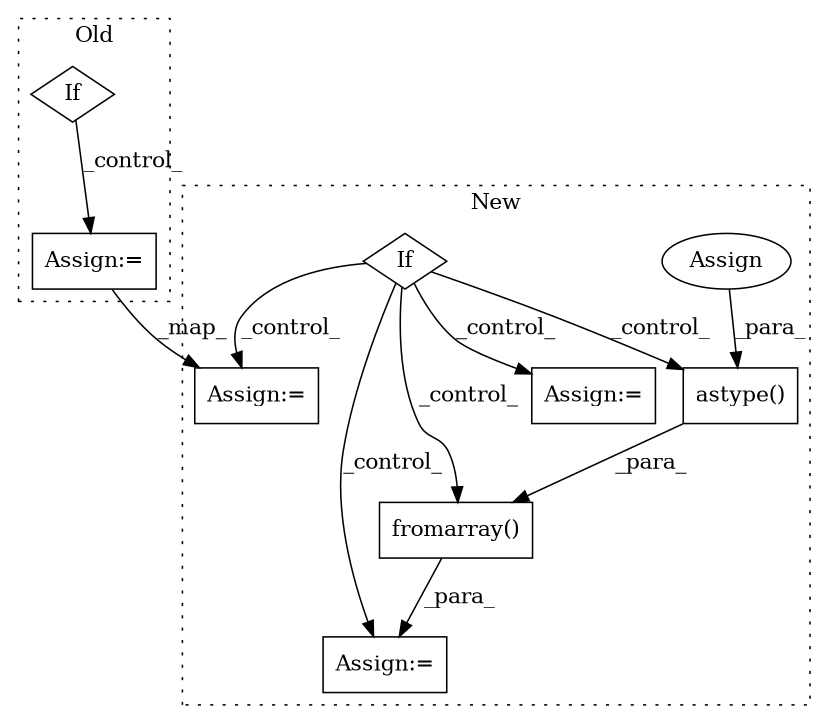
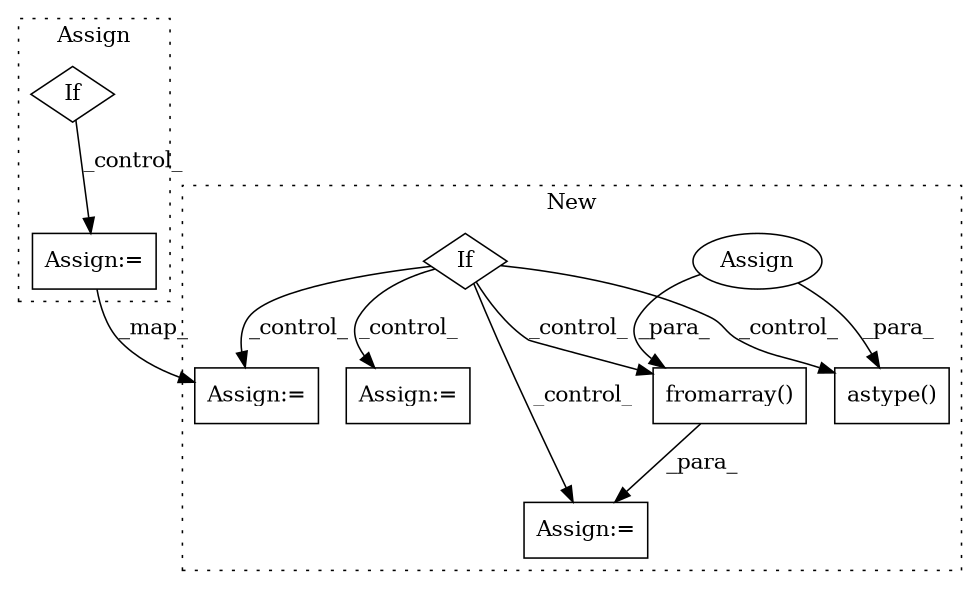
  digraph {
    node [a=68 l=3 shape=box]
    n1 [a=96 label=If s=1226 shape=diamond]
    n2 [label="Assign:=" s=1359]
    n3 [a=75 l="16,1" label="fromarray()" s="1841,1888"]
    n4 [label="Assign:=" s=1838]
    n5 [a=96 label=If s=1386 shape=diamond]
    n6 [a=75 l="23,1" label="astype()" s="1857,1887"]
    n7 [a=66 l=7 label=Assign s=1880 shape=ellipse]
    n8 [label="Assign:=" s=1789]
    n9 [label="Assign:=" s=1458]
    subgraph cluster_1 {
-     label=Old
+     label=Assign
      style=dotted
      n1
      n2
    }
    subgraph cluster_2 {
      label=New
      style=dotted
      n3
      n4
      n5
      n6
      n7
      n8
      n9
    }
    n1 -> n2 [label=_control_]
    n2 -> n8 [label=_map_]
    n3 -> n4 [label=_para_]
    n5 -> n3 [label=_control_]
    n5 -> n4 [label=_control_]
    n5 -> n6 [label=_control_]
    n5 -> n8 [label=_control_]
    n5 -> n9 [label=_control_]
-   n6 -> n3 [label=_para_]
+   n7 -> n3 [label=_para_]
    n7 -> n6 [label=_para_]
  }
